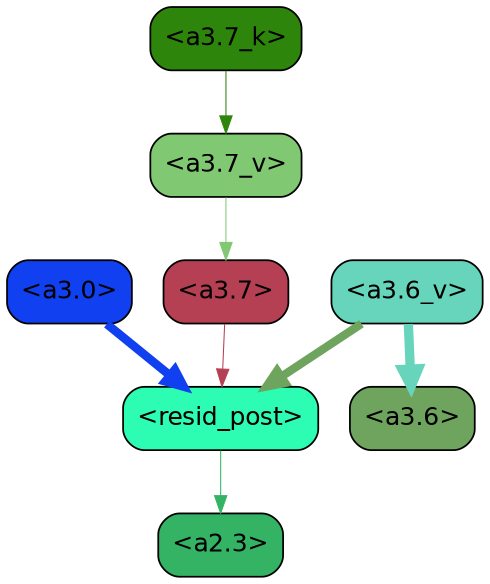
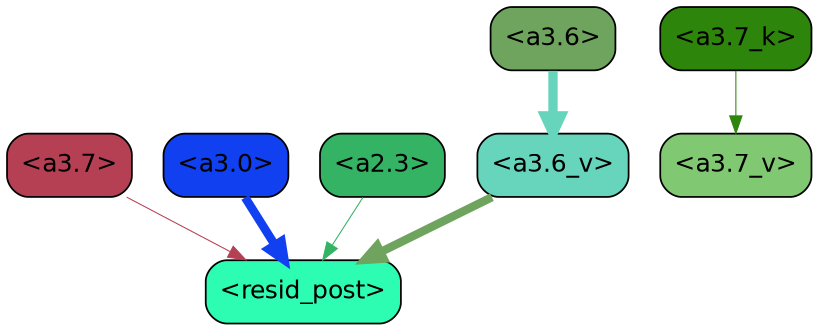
  strict digraph {
    splines=true
    node [color=black fontname=Helvetica shape=box style="filled, rounded"]
    edge [penwidth=0.6]
    "<a3.7>" [fillcolor="#b54054"]
    "<resid_post>" [fillcolor="#2dfcb3"]
    "<a3.6>" [fillcolor="#6ea45e"]
    "<a3.0>" [fillcolor="#1040ef"]
    "<a2.3>" [fillcolor="#33b363"]
    "<a3.7_k>" [fillcolor="#2e850c"]
    "<a3.7_v>" [fillcolor="#80c871"]
    "<a3.6_v>" [fillcolor="#66d5bc"]
    "<a3.7>" -> "<resid_post>" [color="#b54054"]
    "<a3.0>" -> "<resid_post>" [color="#1040ef" penwidth=4.904066681861877]
-   "<resid_post>" -> "<a2.3>" [color="#33b363"]
+   "<a2.3>" -> "<resid_post>" [color="#33b363"]
    "<a3.7_k>" -> "<a3.7_v>" [color="#2e850c"]
-   "<a3.7_v>" -> "<a3.7>" [color="#80c871"]
    "<a3.6_v>" -> "<resid_post>" [color="#6ea45e" penwidth=4.751592040061951]
-   "<a3.6_v>" -> "<a3.6>" [color="#66d5bc" penwidth=5.297133803367615]
+   "<a3.6>" -> "<a3.6_v>" [color="#66d5bc" penwidth=5.297133803367615]
  }
